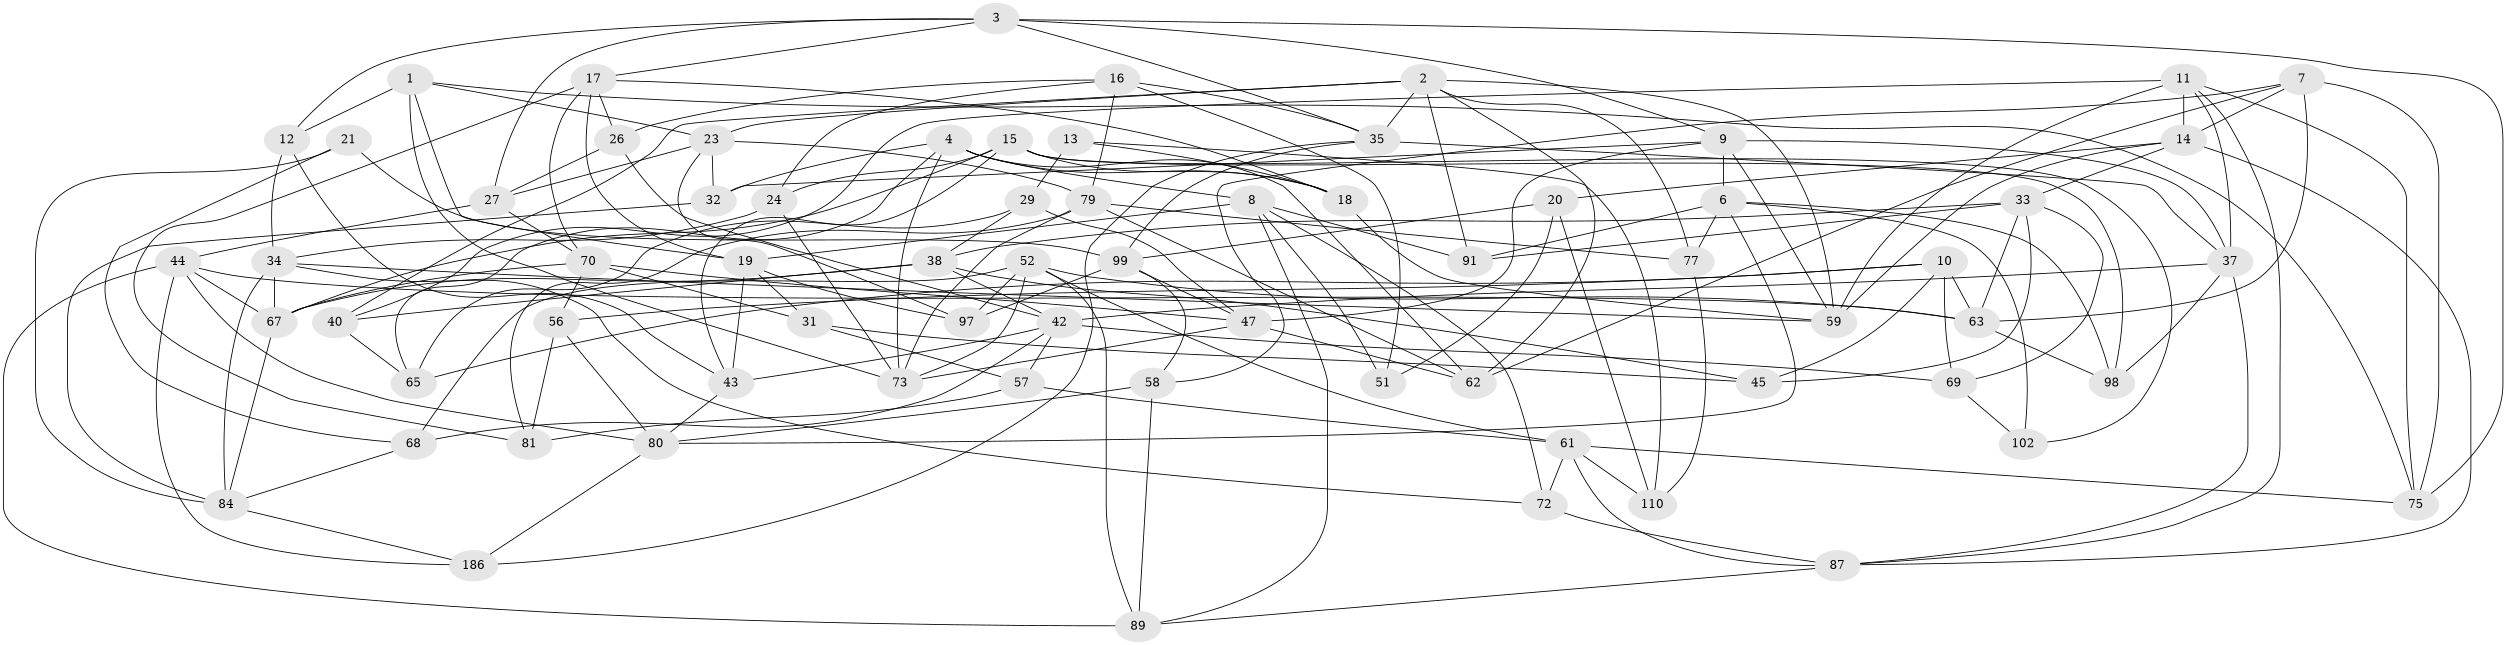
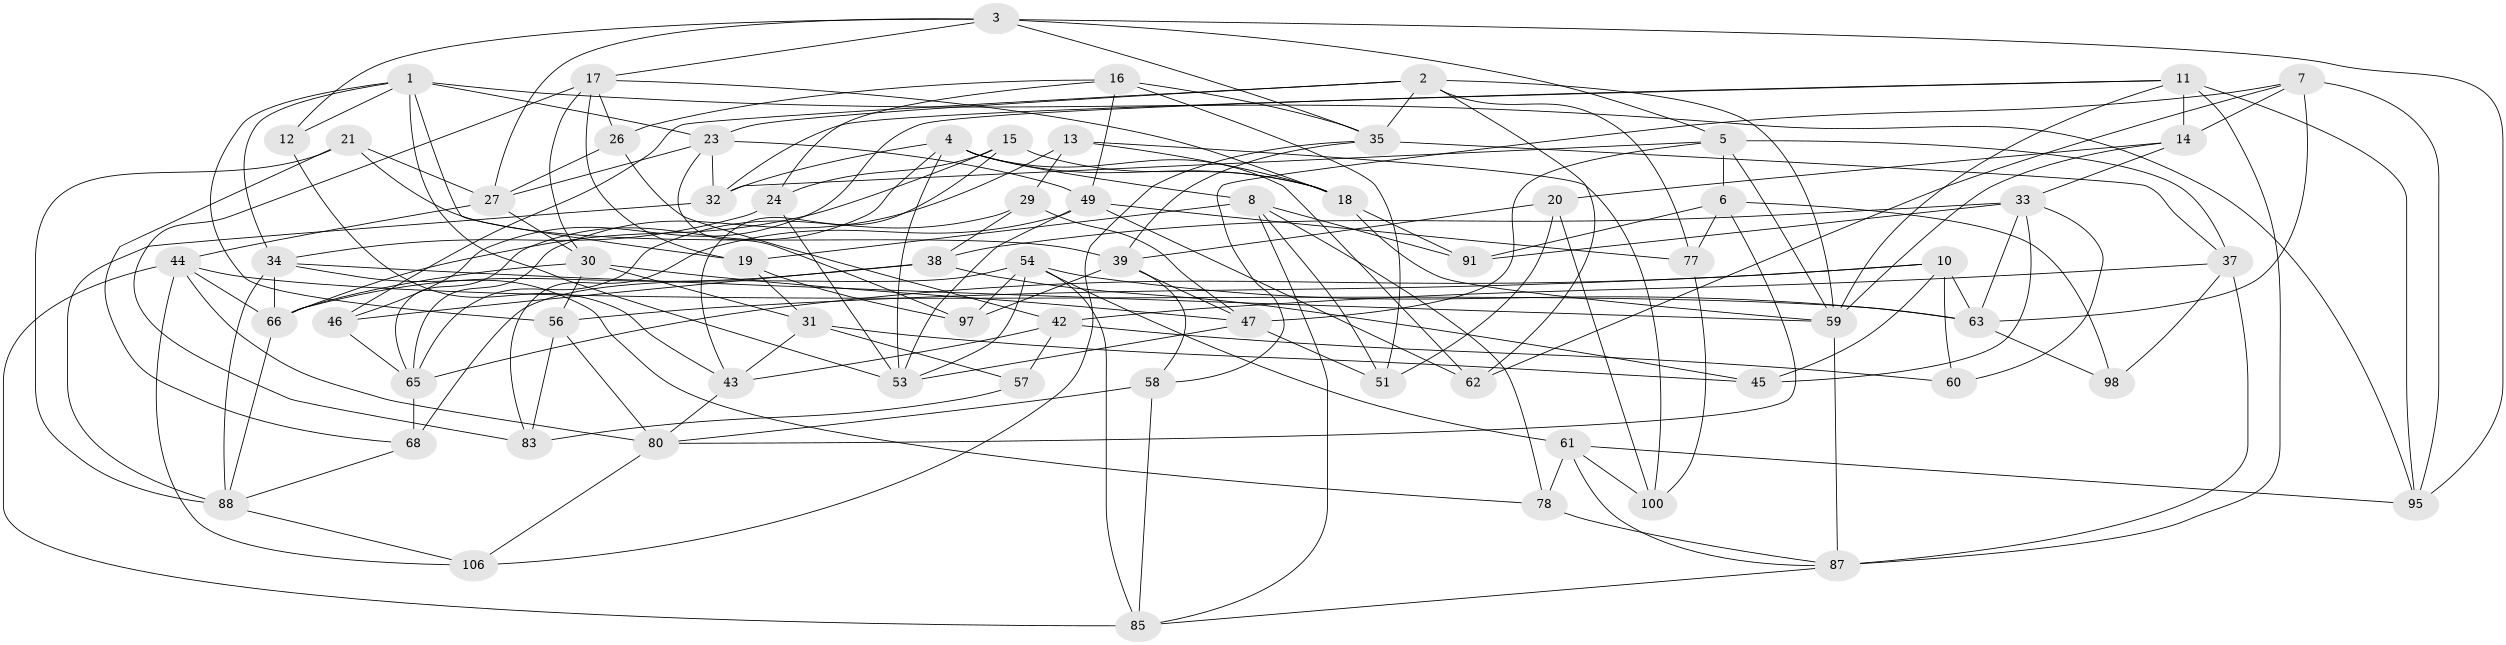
  graph {
    node [color=gray90 style=filled]
    1 [super="+25"]
    12
    19 [super="+50"]
    23 [super="+36"]
    56 [super="+94"]
-   73 [super="+85"]
-   75 [super="+108"]
+   73 [super="+85" label=53]
+   75 [super="+108" label=95]
    34 [super="+66"]
    43 [super="+86"]
    31
    97
    27 [super="+60"]
    32
-   49 [super="+104" label=79]
+   49 [super="+104"]
    80 [super="+112"]
-   81
+   81 [label=83]
    2 [super="+53"]
    35 [super="+74"]
-   40
+   40 [label=46]
    59 [super="+95"]
    62
    77
    37 [super="+41"]
-   39 [super="+76" label=99]
-   106 [label=186]
+   39 [super="+76"]
+   106
    65 [super="+107"]
-   100 [label=110]
+   100
    3 [super="+92"]
-   5 [super="+28" label=9]
+   5 [super="+28"]
    17 [super="+22"]
    6 [super="+48"]
    47 [super="+93"]
    18 [super="+55"]
    26
-   30 [super="+84" label=70]
+   30 [super="+84"]
    44 [super="+54"]
    4 [super="+105"]
    8 [super="+78"]
    91
    51
-   72
-   89 [super="+110"]
-   88 [super="+99" label=84]
+   72 [label=78]
+   89 [super="+110" label=85]
+   88 [super="+99"]
    68
    98
-   102
    87 [super="+103"]
    42 [super="+46"]
    7 [super="+9"]
    14 [super="+90"]
    58
    63 [super="+70"]
    20
    33 [super="+111"]
    10 [super="+71"]
    45
-   69
+   69 [label=60]
    11 [super="+82"]
-   67 [super="+79"]
+   67 [super="+79" label=66]
    13
    29
    38 [super="+64"]
    15 [super="+96"]
    24
    16 [super="+109"]
    57
    21
    61 [super="+101"]
-   52 [super="+83"]
+   52 [super="+83" label=54]
    1 -- 12
    1 -- 19
    1 -- 23
+   1 -- 56
    1 -- 73
    1 -- 75
-   12 -- 34
+   1 -- 34
    12 -- 43
-   19 -- 43
+   31 -- 43
    19 -- 31
    19 -- 97
    23 -- 97
    23 -- 27
    23 -- 32
    23 -- 49
    56 -- 80
    56 -- 81
    34 -- 59
    34 -- 72
    34 -- 88
    34 -- 67
    43 -- 80
    31 -- 45
    31 -- 57
    27 -- 30
    27 -- 44
    32 -- 88
    49 -- 73
    49 -- 81
    49 -- 62
    49 -- 77
    80 -- 106
    2 -- 23
    2 -- 35
    2 -- 40
    2 -- 59
    2 -- 62
    2 -- 77
    35 -- 37
    35 -- 39
    35 -- 106
    40 -- 65
    77 -- 100
    37 -- 98
    37 -- 87
    37 -- 42
    39 -- 97
    39 -- 47
    39 -- 58
-   42 -- 68
+   65 -- 68
    3 -- 12
    3 -- 75
    3 -- 27
    3 -- 35
    3 -- 5
    3 -- 17
    5 -- 32
    5 -- 59
    5 -- 37
    5 -- 6
    5 -- 47
    17 -- 19
    17 -- 81
    17 -- 18
    17 -- 26
    17 -- 30
    6 -- 80
    6 -- 77
    6 -- 91
    6 -- 98
-   6 -- 102
    47 -- 73
-   47 -- 62
+   47 -- 51
    18 -- 59
-   2 -- 91
+   18 -- 91
    26 -- 27
    26 -- 42
    30 -- 56
    30 -- 31
    30 -- 47
    30 -- 67
    44 -- 80
    44 -- 106
    44 -- 89
    44 -- 63
    44 -- 67
    4 -- 73
    4 -- 32
    4 -- 62
    4 -- 65
    4 -- 18
    4 -- 8
    8 -- 19
    8 -- 91
    8 -- 51
    8 -- 72
    8 -- 89
    72 -- 87
    88 -- 106
    68 -- 88
    87 -- 89
    42 -- 43
    42 -- 69
    42 -- 57
    7 -- 75 [weight=2]
    7 -- 62
    7 -- 14
    7 -- 58
    7 -- 63
    14 -- 59
-   14 -- 87
+   59 -- 87
    14 -- 20
    14 -- 33
    58 -- 80
    58 -- 89
    63 -- 98
    20 -- 39
    20 -- 100
    20 -- 51
    33 -- 91
    33 -- 63
    33 -- 45
    33 -- 69
    33 -- 38
    10 -- 56 [weight=2]
    10 -- 65
    10 -- 63
    10 -- 45
    10 -- 69
-   69 -- 102
    11 -- 75
    11 -- 40
    11 -- 59
-   11 -- 37
+   11 -- 32
    11 -- 87
    11 -- 14
    67 -- 88
+   13 -- 65
    13 -- 100
    13 -- 18
    13 -- 29
    29 -- 65
    29 -- 47
    29 -- 38
    38 -- 40
-   38 -- 42
    38 -- 45
    38 -- 67
    15 -- 43
    15 -- 18
-   15 -- 98
-   15 -- 102
    15 -- 67
    15 -- 24
    24 -- 73
    24 -- 34
    16 -- 49
    16 -- 35
    16 -- 26
    16 -- 51
    16 -- 24
    57 -- 81
-   57 -- 61
+   21 -- 27
    21 -- 39
    21 -- 88
    21 -- 68
    61 -- 75
    61 -- 100
    61 -- 72
    61 -- 87
    52 -- 73
    52 -- 97
    52 -- 89
    52 -- 68
    52 -- 63
    52 -- 61
  }
